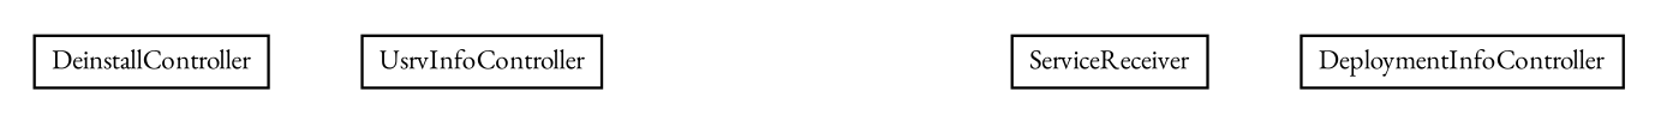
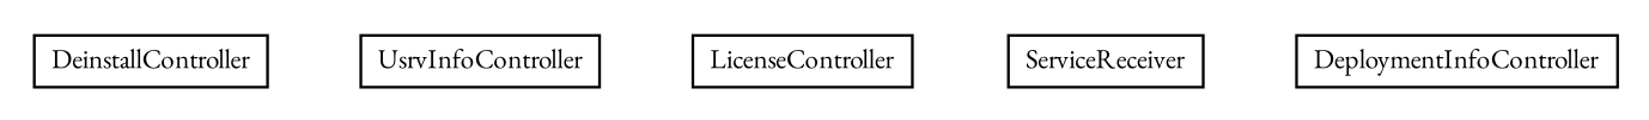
  digraph {
    nodesep=0.25
    ranksep=0.5
    fontname="EB Garamond"
    node [fontcolor=black fontname="EB Garamond" fontsize=10.0 shape=plaintext]
    n1 [label=<<table title="org.universAAL.tools.ucc.controller.install.DeinstallController" border="0" cellborder="1" cellspacing="0" cellpadding="2" port="p" href="./DeinstallController.html"> 		<tr><td><table border="0" cellspacing="0" cellpadding="1"> <tr><td align="center" balign="center"> DeinstallController </td></tr> 		</table></td></tr> 		</table>>]
    n2 [label=<<table title="org.universAAL.tools.ucc.controller.install.UsrvInfoController" border="0" cellborder="1" cellspacing="0" cellpadding="2" port="p" href="./UsrvInfoController.html"> 		<tr><td><table border="0" cellspacing="0" cellpadding="1"> <tr><td align="center" balign="center"> UsrvInfoController </td></tr> 		</table></td></tr> 		</table>>]
+   n3 [label=<<table title="org.universAAL.tools.ucc.controller.install.LicenseController" border="0" cellborder="1" cellspacing="0" cellpadding="2" port="p" href="./LicenseController.html"> 		<tr><td><table border="0" cellspacing="0" cellpadding="1"> <tr><td align="center" balign="center"> LicenseController </td></tr> 		</table></td></tr> 		</table>>]
    n4 [label=<<table title="org.universAAL.tools.ucc.controller.install.ServiceReceiver" border="0" cellborder="1" cellspacing="0" cellpadding="2" port="p" href="./ServiceReceiver.html"> 		<tr><td><table border="0" cellspacing="0" cellpadding="1"> <tr><td align="center" balign="center"> ServiceReceiver </td></tr> 		</table></td></tr> 		</table>>]
    n5 [label=<<table title="org.universAAL.tools.ucc.controller.install.DeploymentInfoController" border="0" cellborder="1" cellspacing="0" cellpadding="2" port="p" href="./DeploymentInfoController.html"> 		<tr><td><table border="0" cellspacing="0" cellpadding="1"> <tr><td align="center" balign="center"> DeploymentInfoController </td></tr> 		</table></td></tr> 		</table>>]
  }
